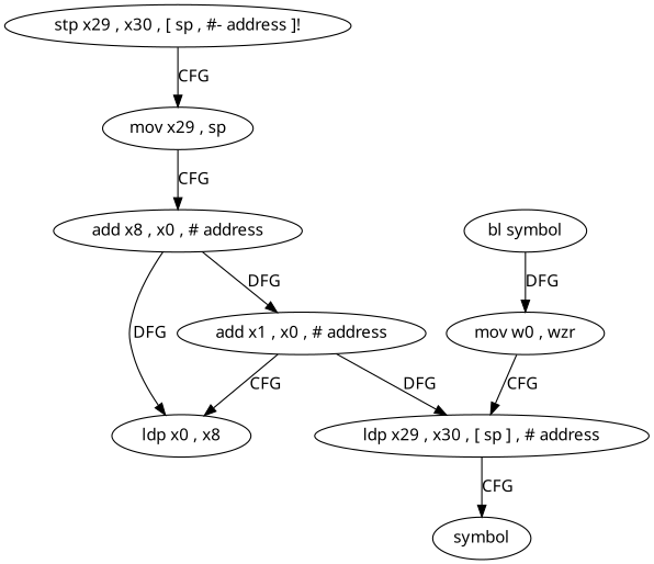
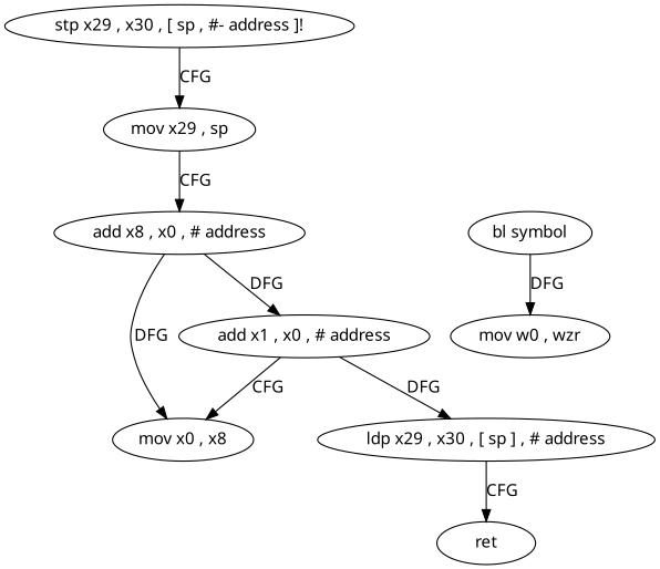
  digraph {
    fontname="Noto Sans"
    node [fontname="Noto Sans"]
    edge [fontname="Noto Sans"]
    n1 [label="stp x29 , x30 , [ sp , #- address ]!"]
    n2 [label="mov x29 , sp"]
    n3 [label="add x8 , x0 , # address"]
    n4 [label="add x1 , x0 , # address"]
-   n5 [label="ldp x0 , x8"]
+   n5 [label="mov x0 , x8"]
    n6 [label="ldp x29 , x30 , [ sp ] , # address"]
    n7 [label="bl symbol"]
    n8 [label="mov w0 , wzr"]
-   n9 [label=symbol]
+   n9 [label=ret]
    n1 -> n2 [label=CFG]
    n2 -> n3 [label=CFG]
    n3 -> n4 [label=DFG]
    n3 -> n5 [label=DFG]
    n4 -> n5 [label=CFG]
    n4 -> n6 [label=DFG]
    n6 -> n9 [label=CFG]
    n7 -> n8 [label=DFG]
-   n8 -> n6 [label=CFG]
  }
